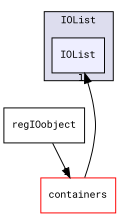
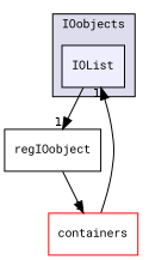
  digraph {
    compound=true
    fontname="Roboto Mono"
    node [fontname="Roboto Mono" fontsize=10 shape=box]
    edge [fontname="Roboto Mono" headlabel=1 labeldistance=1.5 labelfontname=Helvetica labelfontsize=10]
    n1 [fillcolor="#eeeeff" label=IOList pencolor=black style=filled]
    n2 [label=regIOobject]
    n3 [color=red label=containers]
    subgraph cluster_1 {
      bgcolor="#ddddee"
      fontsize=10
-     label=IOList
+     label=IOobjects
      pencolor=black
      n1
    }
+   n1 -> n2
    n2 -> n3
    n3 -> n1
  }
